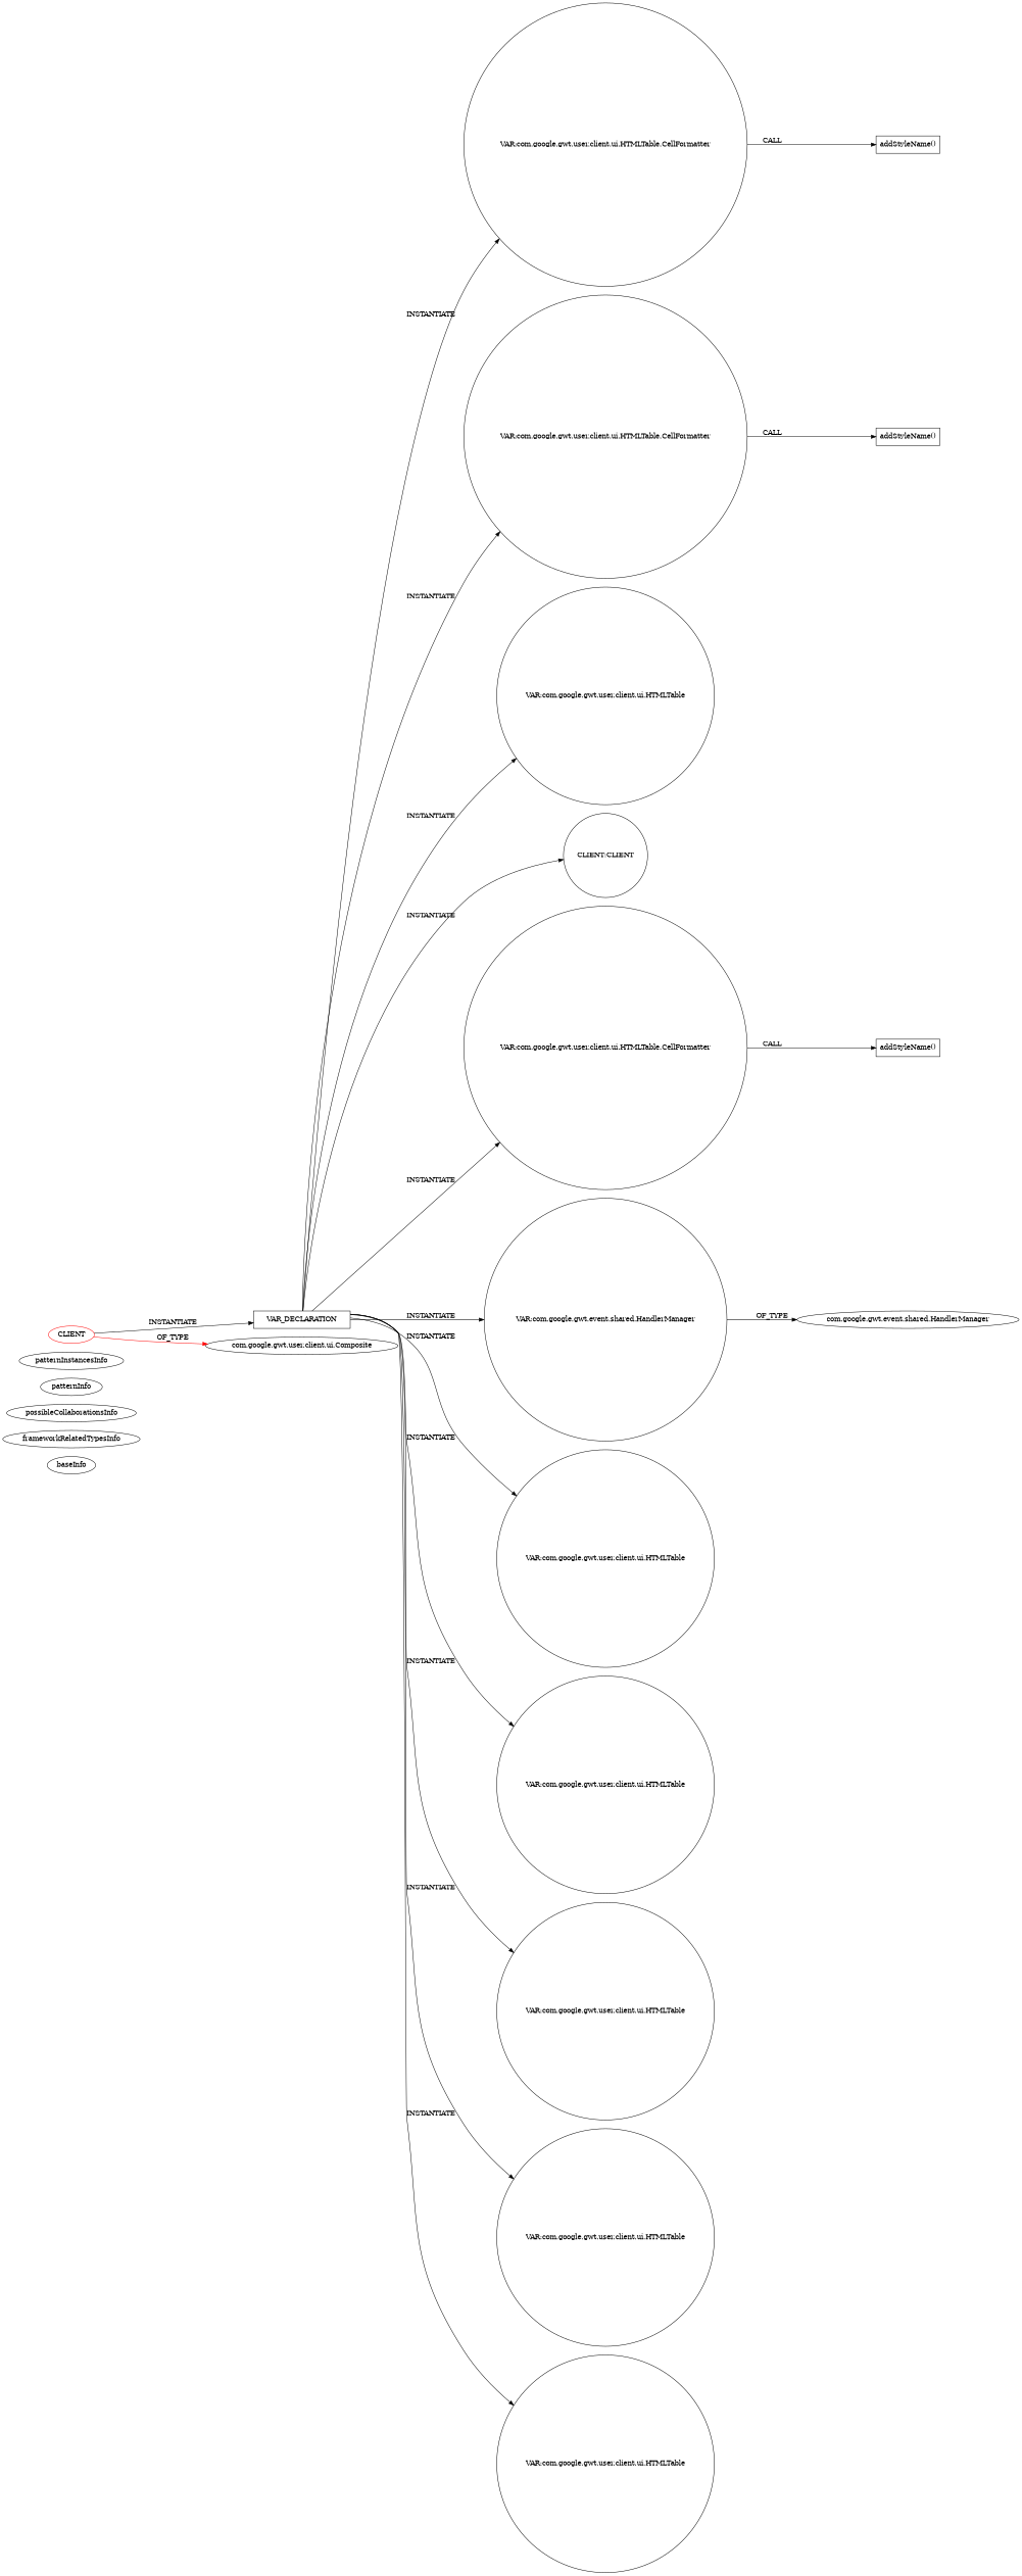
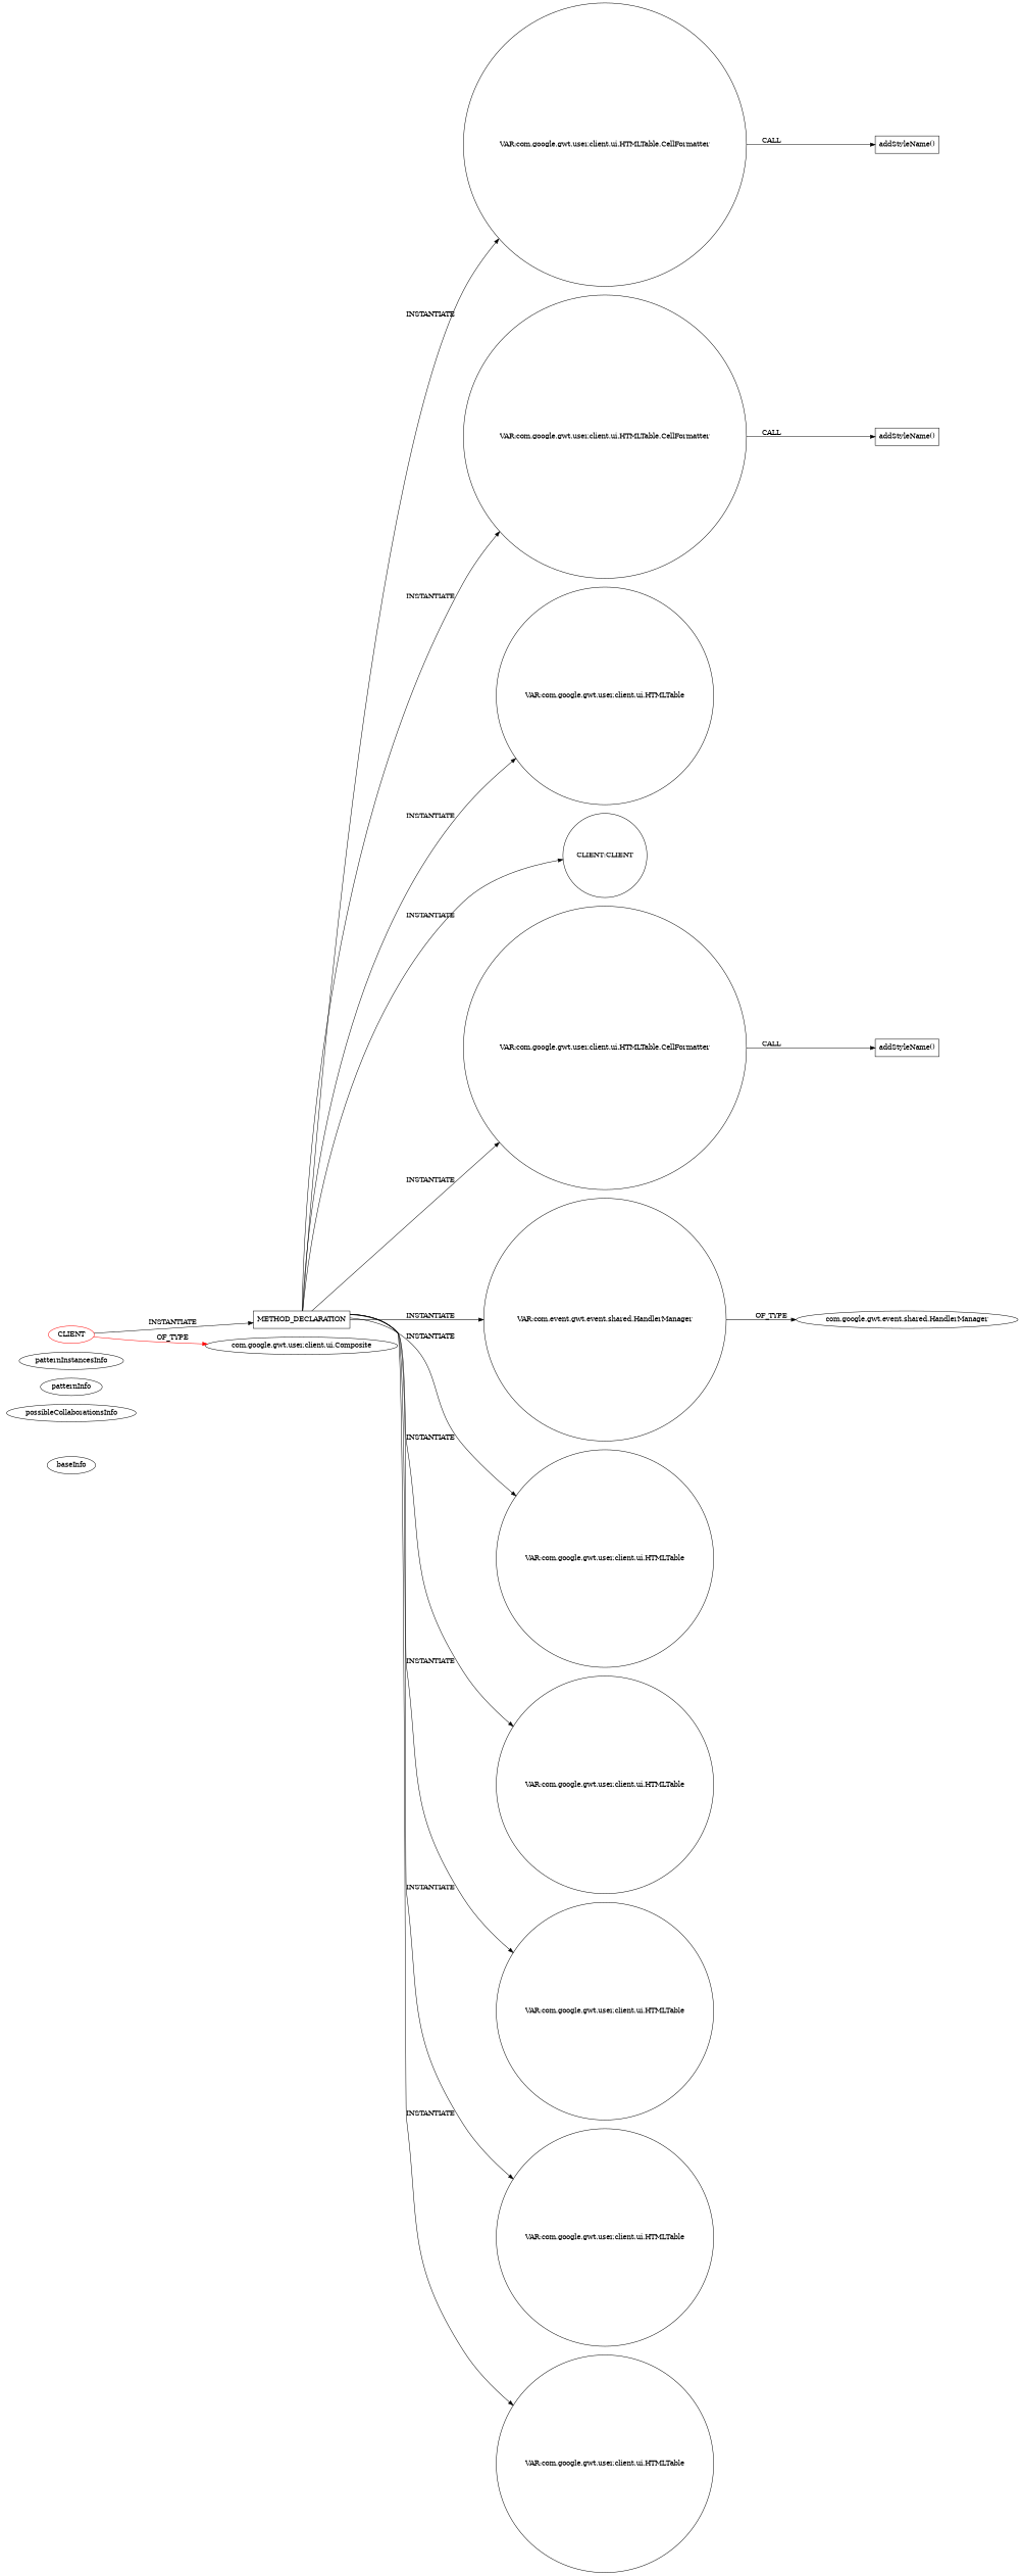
  digraph {
    rankdir=LR
    node [isFrameworkType=false shape=circle vertexType=VARIABLE_EXPRESION]
    baseInfo [category=pattern graphId=860 isAnonymous=false possibleRelation=false isFrameworkType="" shape="" vertexType=""]
-   frameworkRelatedTypesInfo [0="com.google.gwt.user.client.ui.Composite" isFrameworkType="" shape="" vertexType=""]
    possibleCollaborationsInfo [isFrameworkType="" shape="" vertexType=""]
    patternInfo [frequency=2.0 patternRootClient=0 isFrameworkType="" shape="" vertexType=""]
    patternInstancesInfo [0="Tok-Ziraja222~/Tok-Ziraja222/Ziraja222-master/src/ziraja/client/widgets/AnswerGrid.java~AnswerGrid~430" 1="Tok-Ziraja222~/Tok-Ziraja222/Ziraja222-master/src/ziraja/client/widgets/ReducedQuestionGrid.java~ReducedQuestionGrid~428" isFrameworkType="" shape="" vertexType=""]
    n6 [label="VAR:com.google.gwt.user.client.ui.HTMLTable.CellFormatter"]
    n7 [label="addStyleName()" shape=box vertexType=INSIDE_CALL]
    n8 [label="VAR:com.google.gwt.user.client.ui.HTMLTable.CellFormatter"]
    n9 [label="addStyleName()" shape=box vertexType=INSIDE_CALL]
-   n10 [label=VAR_DECLARATION shape=box vertexType=CLIENT_METHOD_DECLARATION]
+   n10 [label=METHOD_DECLARATION shape=box vertexType=CLIENT_METHOD_DECLARATION]
    n11 [label="VAR:com.google.gwt.user.client.ui.HTMLTable"]
    n12 [label="CLIENT:CLIENT"]
    n13 [label="VAR:com.google.gwt.user.client.ui.HTMLTable.CellFormatter"]
-   n14 [label="VAR:com.google.gwt.event.shared.HandlerManager"]
+   n14 [label="VAR:com.event.gwt.event.shared.HandlerManager"]
    n15 [label="VAR:com.google.gwt.user.client.ui.HTMLTable"]
    n16 [label="VAR:com.google.gwt.user.client.ui.HTMLTable"]
    n17 [label="VAR:com.google.gwt.user.client.ui.HTMLTable"]
    n18 [label="VAR:com.google.gwt.user.client.ui.HTMLTable"]
    n19 [label="VAR:com.google.gwt.user.client.ui.HTMLTable"]
    n20 [label="addStyleName()" shape=box vertexType=INSIDE_CALL]
    n21 [label="com.google.gwt.event.shared.HandlerManager" vertexType=FRAMEWORK_CLASS_TYPE shape=""]
    n22 [color=red label=CLIENT vertexType=ROOT_CLIENT_CLASS_DECLARATION shape=""]
    n23 [label="com.google.gwt.user.client.ui.Composite" vertexType=FRAMEWORK_CLASS_TYPE shape=""]
    n6 -> n7 [label=CALL]
    n8 -> n9 [label=CALL]
    n10 -> n6 [label=INSTANTIATE]
    n10 -> n8 [label=INSTANTIATE]
    n10 -> n11 [label=INSTANTIATE]
    n10 -> n12 [label=INSTANTIATE]
    n10 -> n13 [label=INSTANTIATE]
    n10 -> n14 [label=INSTANTIATE]
    n10 -> n15 [label=INSTANTIATE]
    n10 -> n16 [label=INSTANTIATE]
    n10 -> n17 [label=INSTANTIATE]
    n10 -> n18 [label=INSTANTIATE]
    n10 -> n19 [label=INSTANTIATE]
    n13 -> n20 [label=CALL]
    n14 -> n21 [label=OF_TYPE]
    n22 -> n10 [label=INSTANTIATE]
    n22 -> n23 [color=red label=OF_TYPE]
  }
